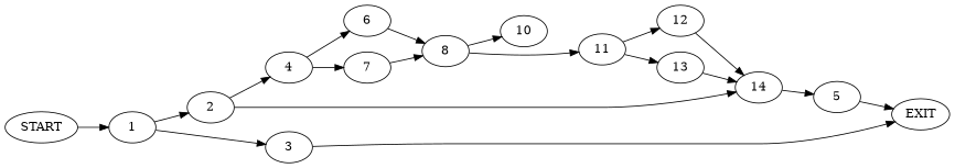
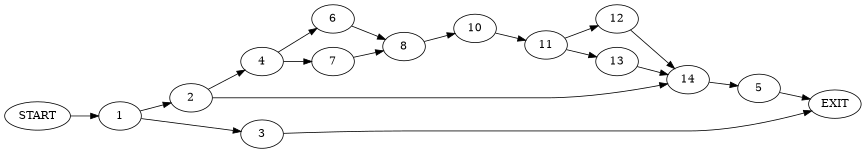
  digraph {
    rankdir=LR
    n1 [label=START]
    1
    2
    3
    n5 [label=EXIT]
    4
    14
    6
    7
    5
    8
    10
    11
    12
    13
    n1 -> 1
    1 -> 2
    1 -> 3
    2 -> 4
    2 -> 14
    3 -> n5
    4 -> 6
    4 -> 7
    14 -> 5
    6 -> 8
    7 -> 8
    5 -> n5
    8 -> 10
-   8 -> 11
+   10 -> 11
    11 -> 12
    11 -> 13
    12 -> 14
    13 -> 14
  }
